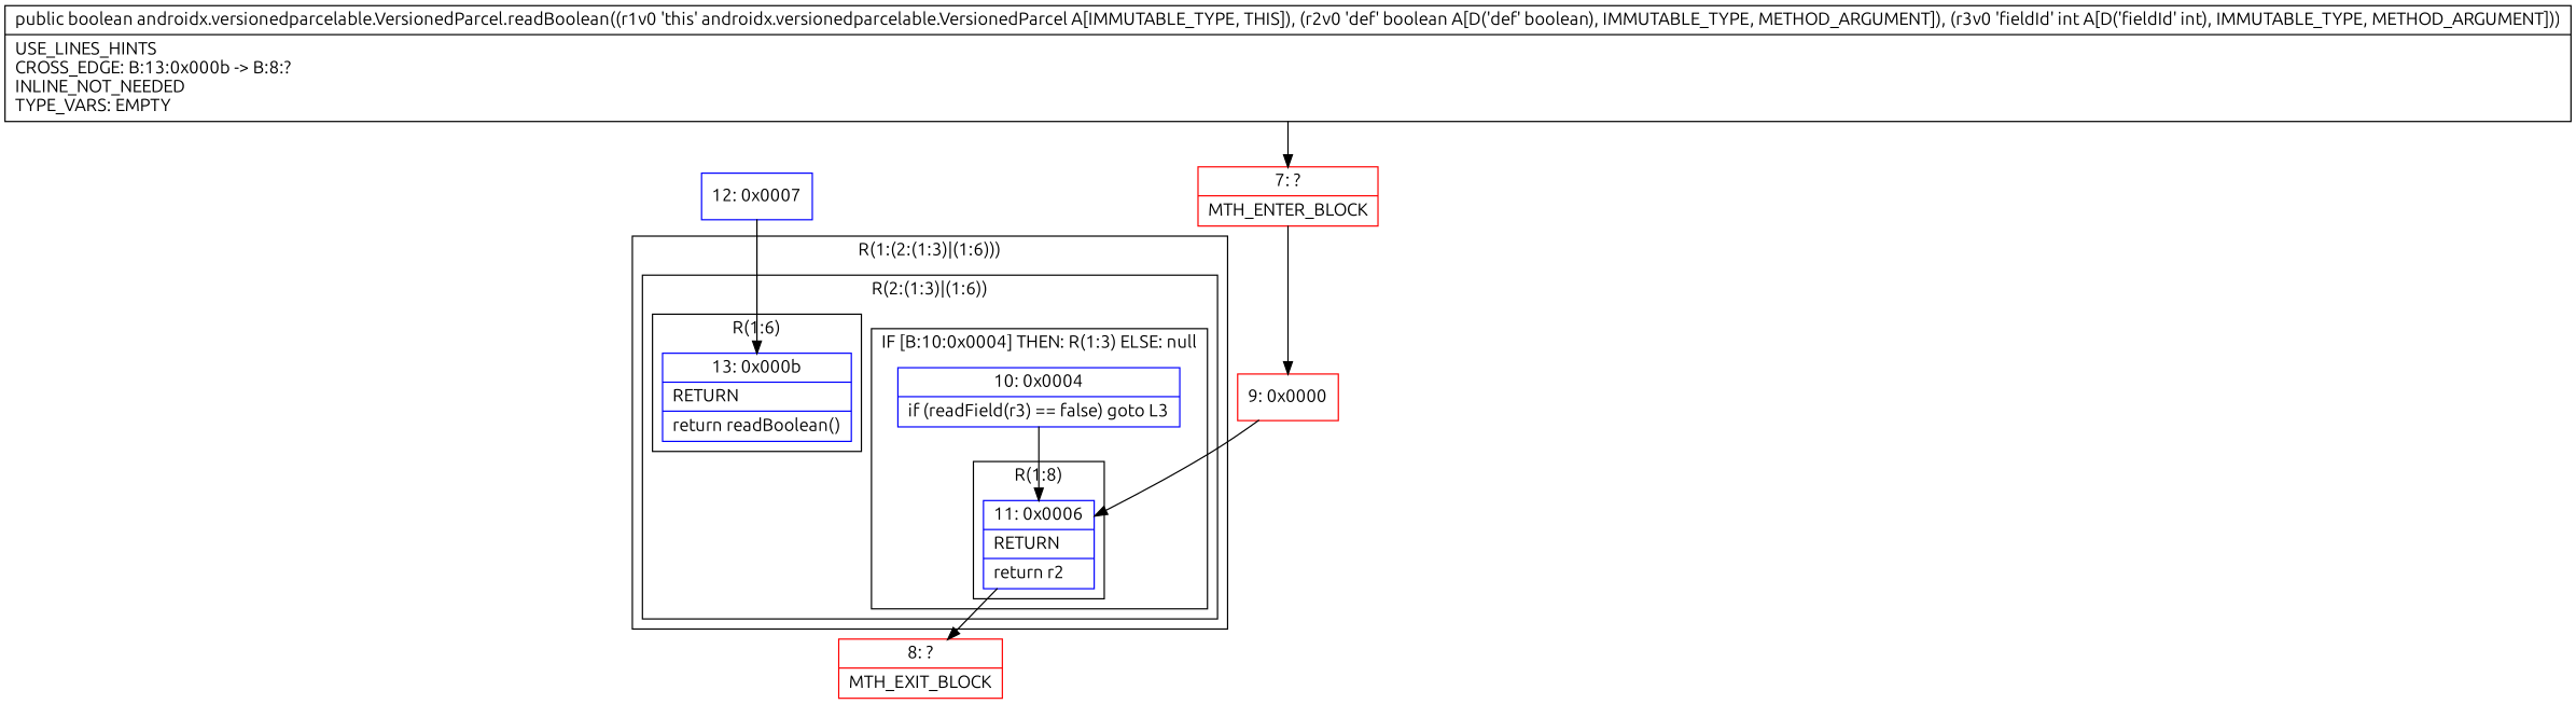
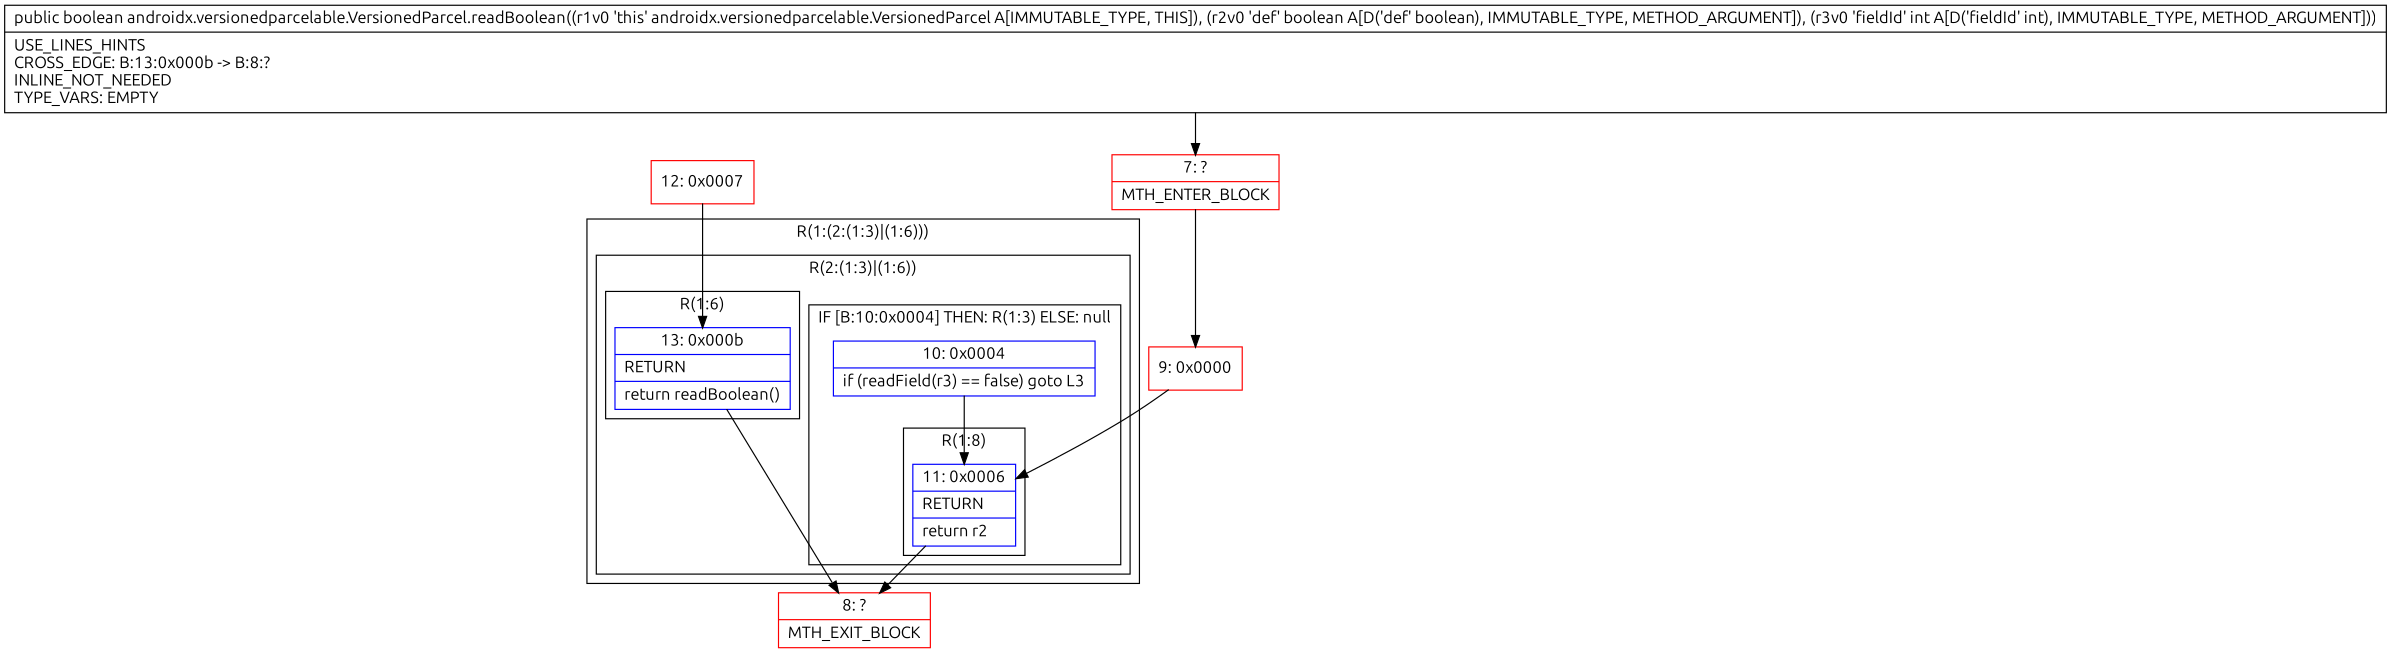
  digraph {
    fontname=Ubuntu
    node [color=red fontname=Ubuntu shape=record]
    edge [fontname=Ubuntu]
    n1 [color=blue label="{11\:\ 0x0006|RETURN\l|return r2\l}"]
    n2 [color=blue label="{10\:\ 0x0004|if (readField(r3) == false) goto L3\l}"]
    n3 [color=blue label="{13\:\ 0x000b|RETURN\l|return readBoolean()\l}"]
    n4 [label="{8\:\ ?|MTH_EXIT_BLOCK\l}"]
-   n5 [color=blue label="{12\:\ 0x0007}"]
+   n5 [label="{12\:\ 0x0007}"]
    n6 [label="{7\:\ ?|MTH_ENTER_BLOCK\l}"]
    n7 [label="{9\:\ 0x0000}"]
    n8 [label="{public boolean androidx.versionedparcelable.VersionedParcel.readBoolean((r1v0 'this' androidx.versionedparcelable.VersionedParcel A[IMMUTABLE_TYPE, THIS]), (r2v0 'def' boolean A[D('def' boolean), IMMUTABLE_TYPE, METHOD_ARGUMENT]), (r3v0 'fieldId' int A[D('fieldId' int), IMMUTABLE_TYPE, METHOD_ARGUMENT]))  | USE_LINES_HINTS\lCROSS_EDGE: B:13:0x000b \-\> B:8:?\lINLINE_NOT_NEEDED\lTYPE_VARS: EMPTY\l}" color=""]
    subgraph cluster_1 {
      label="R(1:(2:(1:3)|(1:6)))"
      subgraph cluster_2 {
        label="R(2:(1:3)|(1:6))"
        subgraph cluster_3 {
          label="IF [B:10:0x0004] THEN: R(1:3) ELSE: null"
          n2
          subgraph cluster_4 {
            label="R(1:8)"
            n1
          }
        }
        subgraph cluster_5 {
          label="R(1:6)"
          n3
        }
      }
    }
    n1 -> n4
    n2 -> n1
+   n3 -> n4
    n5 -> n3
    n6 -> n7
    n7 -> n1
    n8 -> n6
  }
